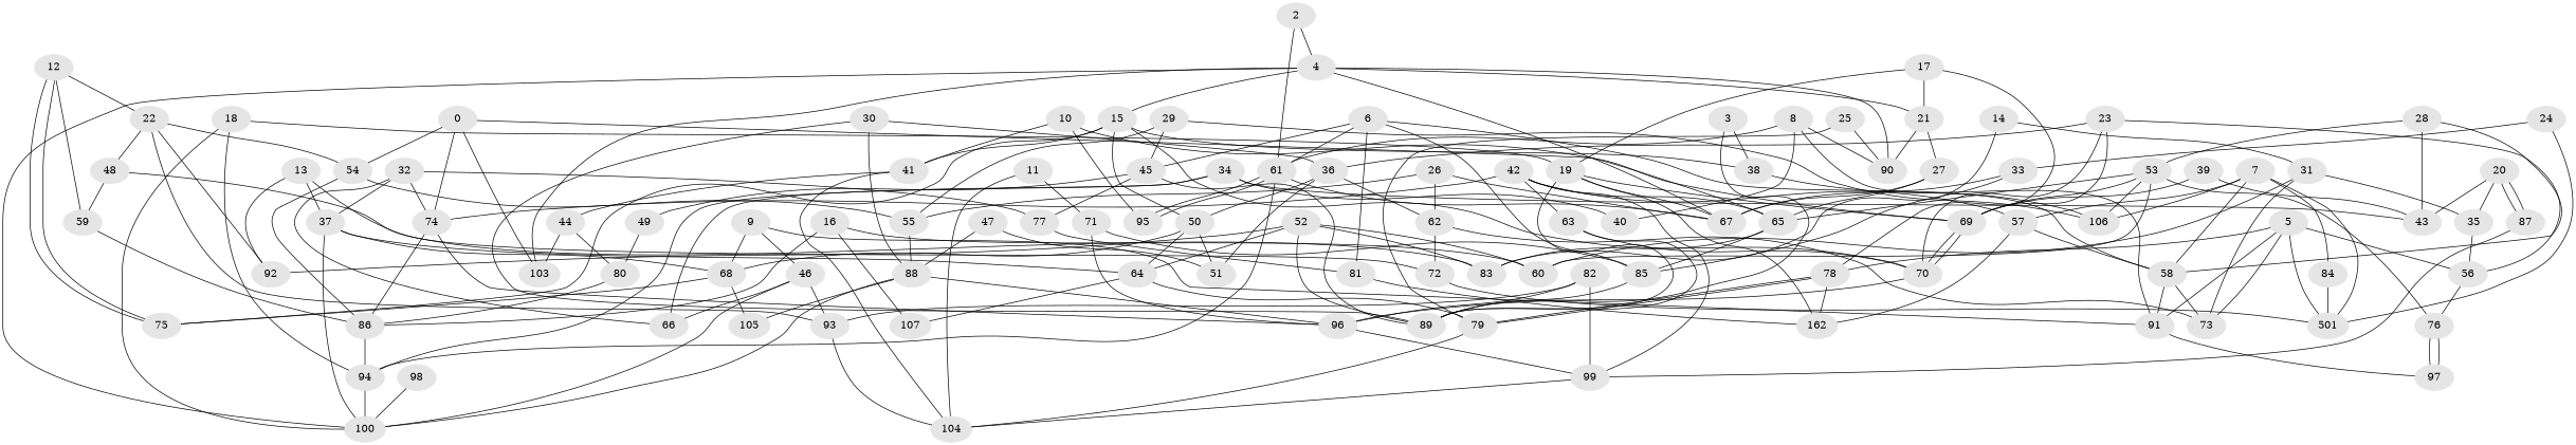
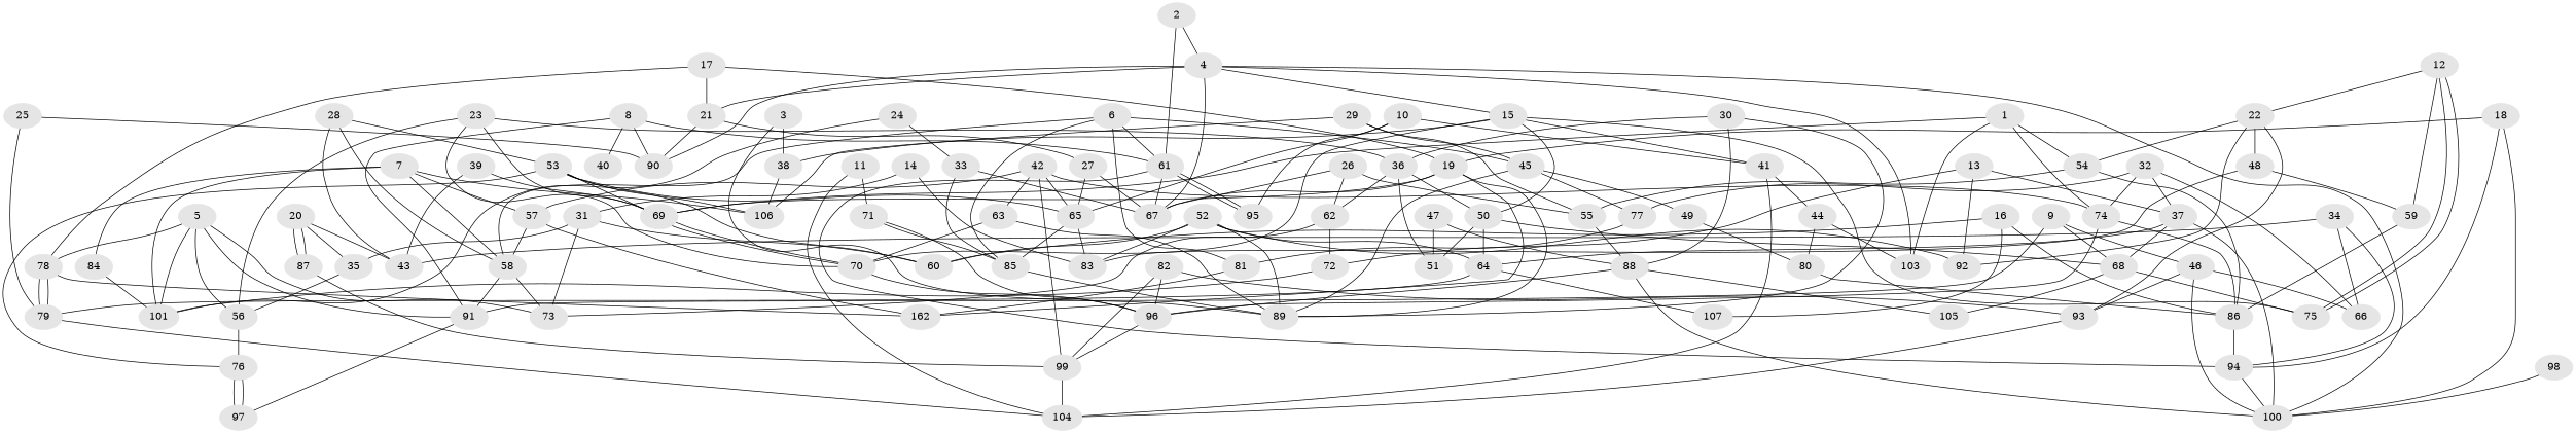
  graph {
    node [color=gray90 style=filled]
-   1 [label=0]
+   1
    54
    69
    74
    103
    86
    55
    70
    96
    2
    4
    61
    15
    21
    67
    90
    100
    95
    94
    3
    38
    89
    106
    41
    75
    50
    27
    5
    56
    73
    78
    91
-   101 [label=501]
+   101
    76
    n35 [label=162]
    79
    97
    6
    45
    58
    81
    85
    77
    49
    7
    57
    84
    8
    40
    9
    46
    68
    93
    66
    10
    65
    104
    44
    83
    11
    71
    12
    22
    59
    92
    48
    13
    37
    72
    64
    14
    31
    60
    35
    51
    16
    107
    17
    19
    18
    20
    43
    87
    99
    23
    36
    62
    24
    33
    25
    26
    88
    28
    53
    29
    30
    105
    32
    34
    39
    98
    80
    42
    63
    47
    52
    82
    1 -- 54
    1 -- 69
    1 -- 74
    1 -- 103
    54 -- 86
    54 -- 55
    69 -- 70
    69 -- 70
    74 -- 86
    74 -- 96
    86 -- 94
    55 -- 88
    70 -- 96
    96 -- 99
    2 -- 4
    2 -- 61
    4 -- 103
    4 -- 15
    4 -- 21
    4 -- 67
    4 -- 90
    4 -- 100
    61 -- 67
    61 -- 95
    61 -- 95
    61 -- 94
    15 -- 70
    15 -- 38
    15 -- 41
    15 -- 75
    15 -- 50
    21 -- 90
    21 -- 27
    94 -- 100
    3 -- 38
    3 -- 89
    38 -- 106
    41 -- 104
    41 -- 44
    50 -- 68
    50 -- 64
    50 -- 51
    27 -- 67
    27 -- 65
    5 -- 56
    5 -- 73
    5 -- 78
    5 -- 91
    5 -- 101
    56 -- 76
    78 -- n35
    78 -- 79
    78 -- 79
    91 -- 97
    76 -- 97
    76 -- 97
    79 -- 104
    6 -- 61
    6 -- 45
    6 -- 58
    6 -- 81
    6 -- 85
    45 -- 89
    45 -- 77
    45 -- 49
    58 -- 73
    58 -- 91
    81 -- n35
    85 -- 89
    77 -- 81
    49 -- 80
    7 -- 106
    7 -- 101
    7 -- 58
    7 -- 57
    7 -- 84
    57 -- n35
    57 -- 58
    84 -- 101
    8 -- 61
    8 -- 90
    8 -- 91
    8 -- 40
    9 -- 91
    9 -- 46
    9 -- 68
    46 -- 100
    46 -- 93
    46 -- 66
    68 -- 75
    68 -- 105
    93 -- 104
    10 -- 95
    10 -- 41
    10 -- 65
    65 -- 85
    65 -- 83
    44 -- 103
    44 -- 80
    11 -- 104
    11 -- 71
    71 -- 96
    71 -- 85
    12 -- 75
    12 -- 75
    12 -- 22
    12 -- 59
    22 -- 54
    22 -- 93
    22 -- 92
    22 -- 48
    59 -- 86
    48 -- 83
    48 -- 59
    13 -- 92
    13 -- 37
    13 -- 72
    37 -- 100
    37 -- 68
    37 -- 64
    72 -- 101
    64 -- 79
    64 -- 107
    14 -- 83
    14 -- 31
    31 -- 73
    31 -- 60
    31 -- 35
    35 -- 56
    16 -- 86
    16 -- 60
    16 -- 107
    17 -- 21
    17 -- 78
    17 -- 19
    19 -- 69
    19 -- 67
    19 -- 89
    19 -- n35
    18 -- 100
    18 -- 94
    18 -- 19
    20 -- 35
    20 -- 43
    20 -- 87
    20 -- 87
    87 -- 99
    99 -- 104
    23 -- 69
    23 -- 70
    23 -- 56
    23 -- 36
    36 -- 50
    36 -- 51
    36 -- 62
    62 -- 73
    62 -- 72
    24 -- 101
    24 -- 33
    33 -- 67
    33 -- 85
    25 -- 90
    25 -- 79
    26 -- 55
    26 -- 67
    26 -- 62
    88 -- 96
    88 -- 100
    88 -- 105
    28 -- 58
    28 -- 43
    28 -- 53
    53 -- 69
    53 -- 106
    53 -- 76
    53 -- 65
    53 -- 60
    29 -- 55
    29 -- 106
    29 -- 45
    30 -- 89
    30 -- 36
    30 -- 88
    32 -- 74
    32 -- 77
    32 -- 66
    32 -- 37
    34 -- 94
-   34 -- 40
    34 -- 66
    34 -- 43
    39 -- 69
    39 -- 43
    98 -- 100
    80 -- 86
    42 -- 74
    42 -- 57
    42 -- 65
    42 -- 99
    42 -- 63
    63 -- 70
    63 -- 89
    47 -- 51
    47 -- 88
    52 -- 89
    52 -- 83
    52 -- 92
    52 -- 64
    52 -- 60
    82 -- 96
    82 -- 93
    82 -- 99
  }
